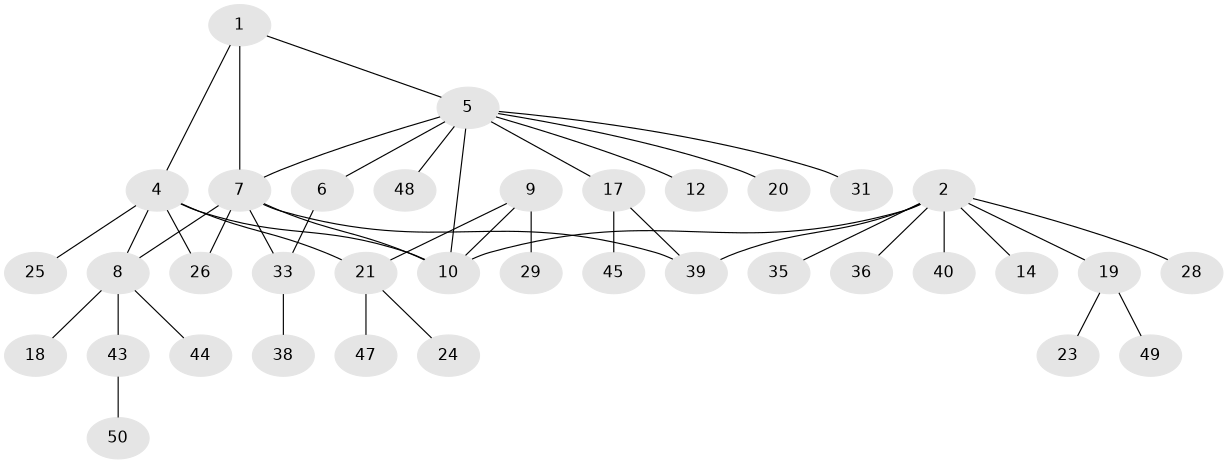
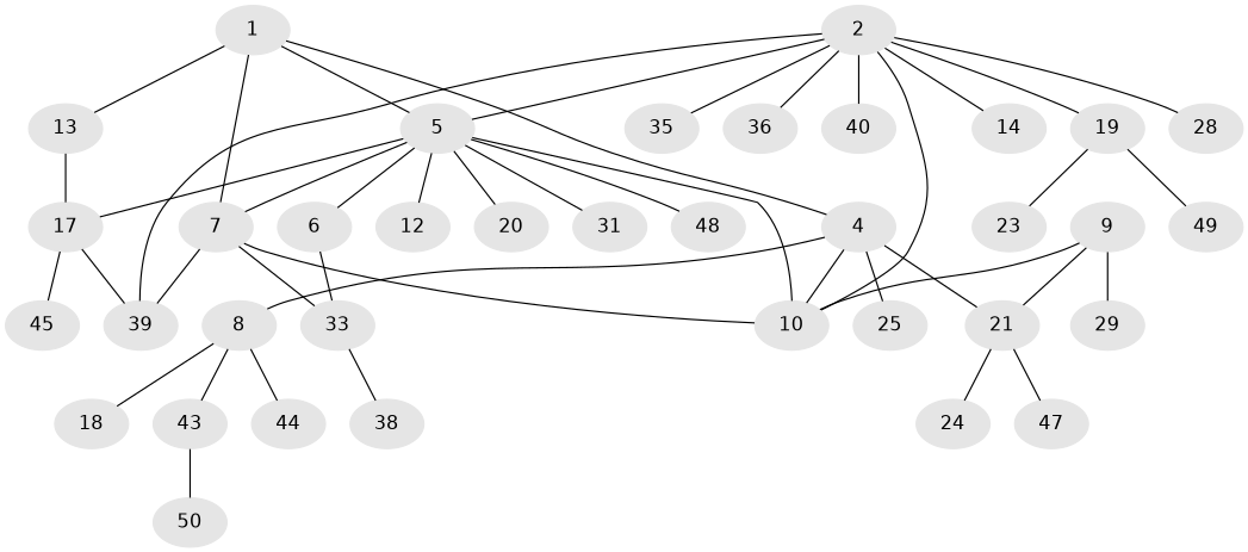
  graph {
    fontname="DejaVu Sans"
    node [color=gray90 fontname="DejaVu Sans" style=filled]
    edge [fontname="DejaVu Sans"]
    1 [super="+3"]
    4 [super="+11"]
    5 [super="+37"]
    7 [super="+42"]
+   13 [super="+25"]
    2 [super="+16"]
    10 [super="+30"]
    14
    19 [super="+41"]
    28
    35
    36
    39
    40
    8 [super="+32"]
    n16 [label=25]
    21 [super="+34"]
-   26
    6
    12
    17 [super="+27"]
    20
    31
    48
    33 [super="+46"]
    23
    49
    18
    43
    44
    24
    47
    45
    38
    50
    9
    29 [super="+51"]
    1 -- 4
    1 -- 5
    1 -- 7
+   1 -- 13
    4 -- 10
    4 -- 8
    4 -- n16
    4 -- 21
-   4 -- 26
    5 -- 7
    5 -- 10
    5 -- 6
    5 -- 12
    5 -- 17
    5 -- 20
    5 -- 31
    5 -- 48
    7 -- 10
    7 -- 39
-   7 -- 8
-   7 -- 26
    7 -- 33
+   13 -- 17
+   2 -- 5
    2 -- 10
    2 -- 14
    2 -- 19
    2 -- 28
    2 -- 35
    2 -- 36
    2 -- 39
    2 -- 40
    19 -- 23
    19 -- 49
    8 -- 18
    8 -- 43
    8 -- 44
    21 -- 24
    21 -- 47
    6 -- 33
    17 -- 39
    17 -- 45
    33 -- 38
    43 -- 50
    9 -- 10
    9 -- 21
    9 -- 29
  }
